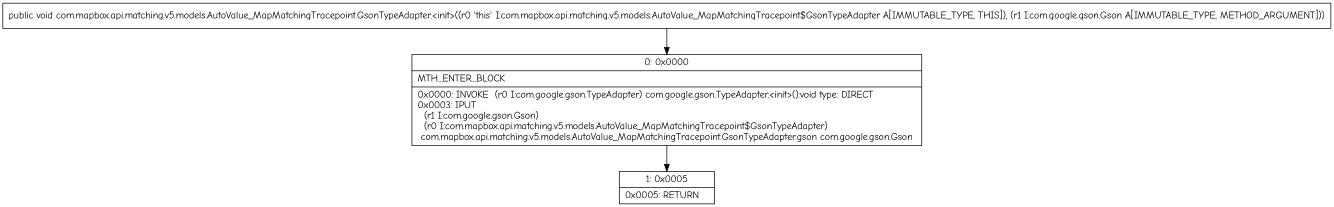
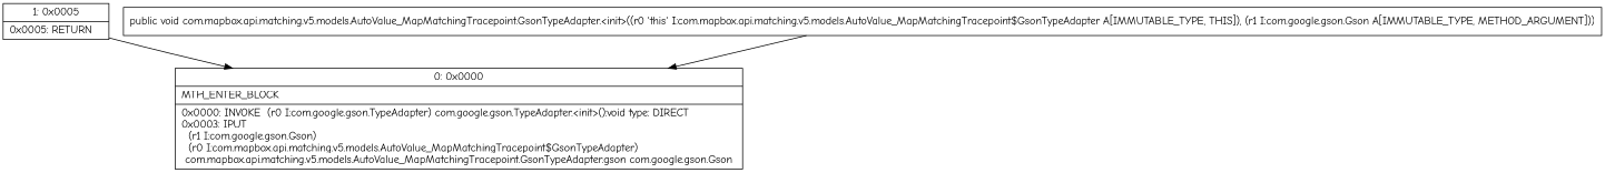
  digraph {
    fontname="Comic Neue"
    node [shape=record fontname="Comic Neue"]
    edge [fontname="Comic Neue"]
    n1 [label="{0\:\ 0x0000|MTH_ENTER_BLOCK\l|0x0000: INVOKE  (r0 I:com.google.gson.TypeAdapter) com.google.gson.TypeAdapter.\<init\>():void type: DIRECT \l0x0003: IPUT  \l  (r1 I:com.google.gson.Gson)\l  (r0 I:com.mapbox.api.matching.v5.models.AutoValue_MapMatchingTracepoint$GsonTypeAdapter)\l com.mapbox.api.matching.v5.models.AutoValue_MapMatchingTracepoint.GsonTypeAdapter.gson com.google.gson.Gson \l}"]
    n2 [label="{1\:\ 0x0005|0x0005: RETURN   \l}"]
    n3 [label="{public void com.mapbox.api.matching.v5.models.AutoValue_MapMatchingTracepoint.GsonTypeAdapter.\<init\>((r0 'this' I:com.mapbox.api.matching.v5.models.AutoValue_MapMatchingTracepoint$GsonTypeAdapter A[IMMUTABLE_TYPE, THIS]), (r1 I:com.google.gson.Gson A[IMMUTABLE_TYPE, METHOD_ARGUMENT])) }"]
-   n1 -> n2
+   n2 -> n1
    n3 -> n1
  }
